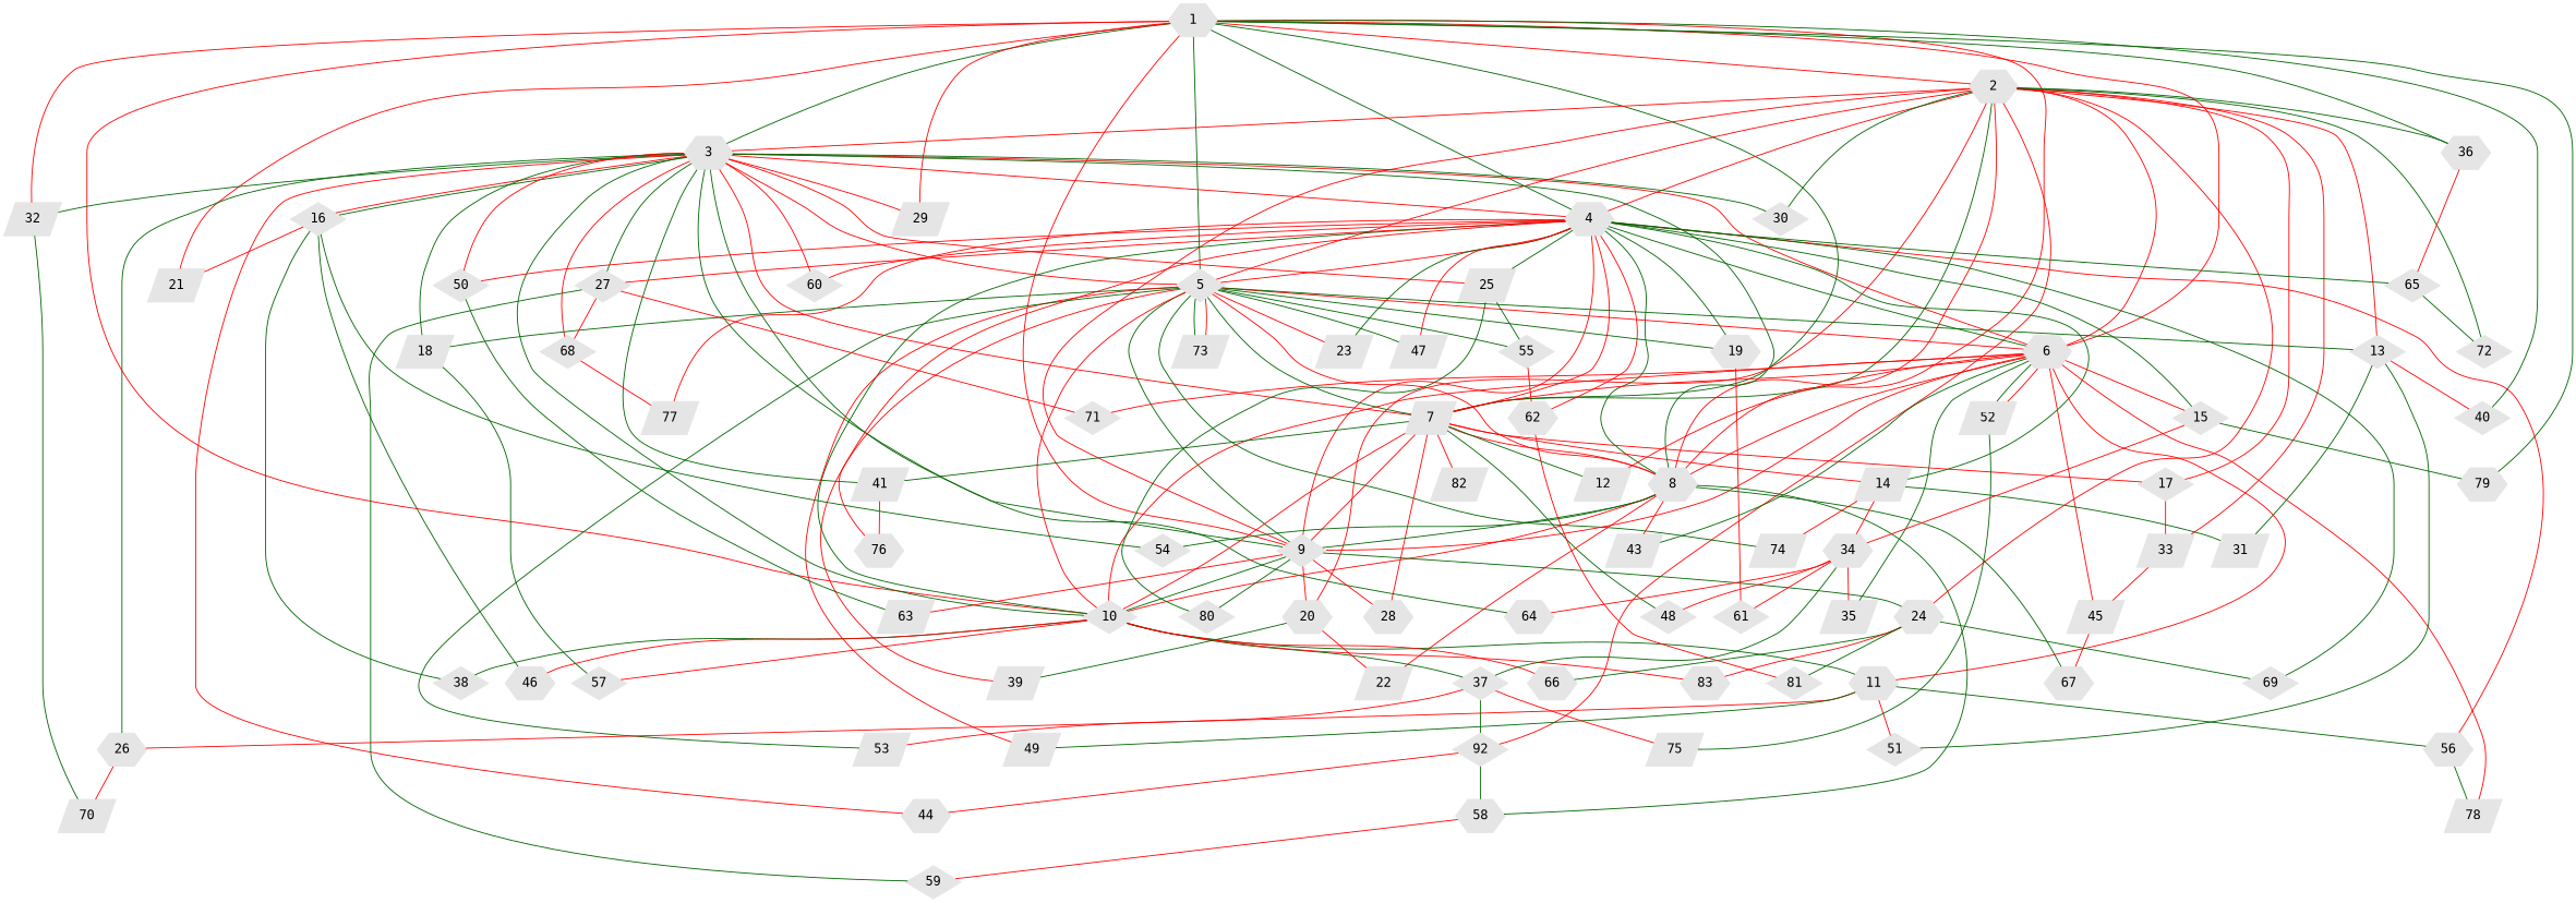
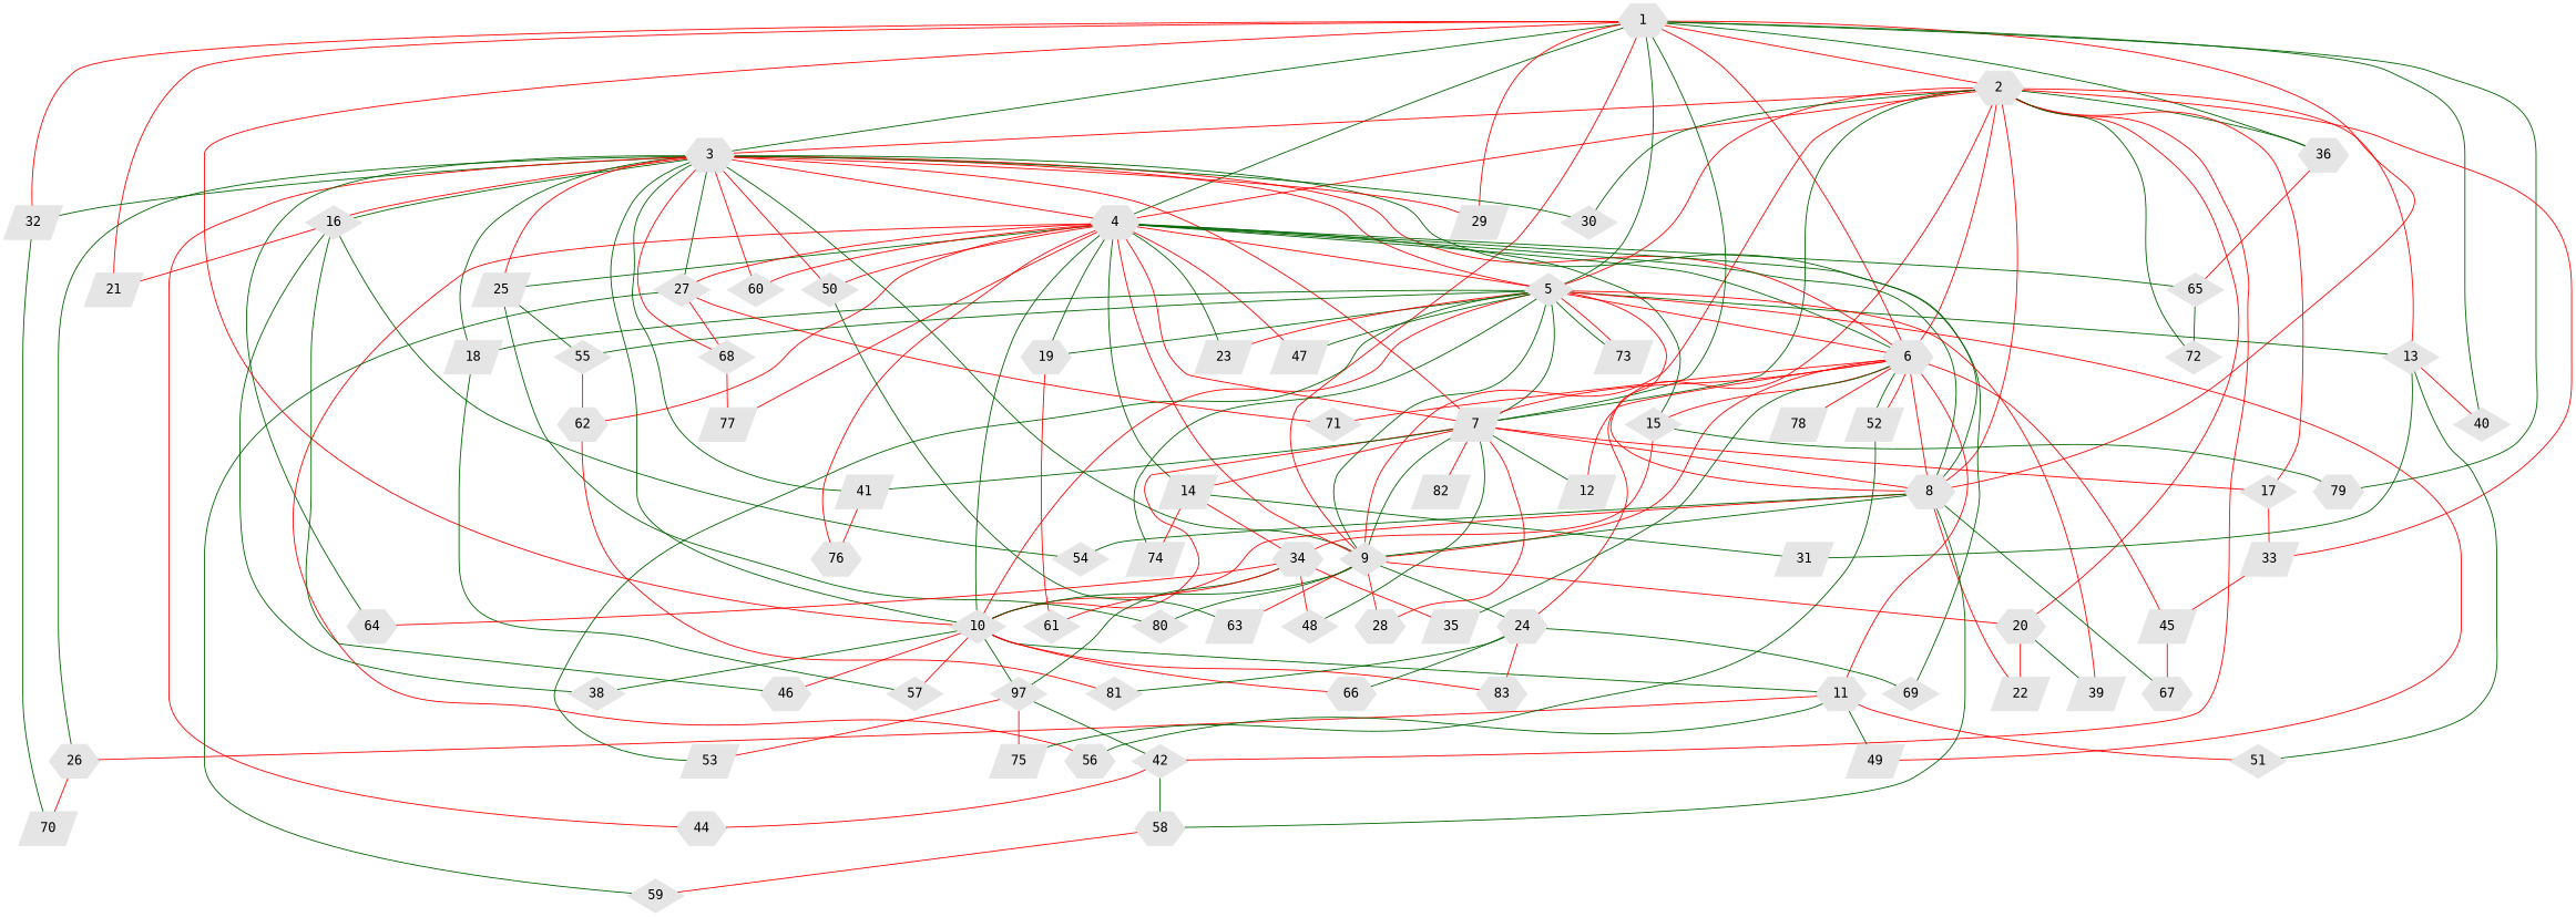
  graph {
    fontname="DejaVu Sans Mono"
    node [color=gray90 fontname="DejaVu Sans Mono" shape=diamond style=filled]
    edge [color=red fontname="DejaVu Sans Mono"]
    1 [shape=hexagon]
    2 [shape=hexagon]
    3 [shape=hexagon]
    4 [shape=hexagon]
    5
    6 [shape=hexagon]
    7 [shape=parallelogram]
    8 [shape=hexagon]
    9
    10
    21 [shape=parallelogram]
    29 [shape=parallelogram]
    32 [shape=parallelogram]
    36 [shape=hexagon]
    40
    79 [shape=hexagon]
    13
    17
    20 [shape=hexagon]
    24 [shape=hexagon]
    30
    33 [shape=parallelogram]
-   42 [label=92]
+   42
    72
    16
    18 [shape=parallelogram]
    25 [shape=parallelogram]
    26 [shape=hexagon]
    27
    41 [shape=parallelogram]
    44 [shape=hexagon]
    50
    60
    64 [shape=hexagon]
    68
    14 [shape=parallelogram]
    15
    19 [shape=hexagon]
    23 [shape=parallelogram]
    47 [shape=parallelogram]
    56 [shape=hexagon]
    62 [shape=hexagon]
    65
    69
    76 [shape=hexagon]
    77 [shape=parallelogram]
    39 [shape=parallelogram]
    49 [shape=parallelogram]
    53 [shape=parallelogram]
    55
    73 [shape=parallelogram]
    74 [shape=parallelogram]
    11 [shape=hexagon]
    12 [shape=parallelogram]
    35 [shape=parallelogram]
-   43 [shape=parallelogram]
    45 [shape=parallelogram]
    52 [shape=parallelogram]
    71
    78 [shape=parallelogram]
    82 [shape=parallelogram]
    28 [shape=hexagon]
    48
    22 [shape=parallelogram]
    54
    58 [shape=hexagon]
    67 [shape=hexagon]
    63 [shape=parallelogram]
    80
-   37
+   37 [label=97]
    38
    46 [shape=hexagon]
    57
    66 [shape=hexagon]
    83 [shape=hexagon]
    70 [shape=parallelogram]
    51
    31 [shape=parallelogram]
    81
    59
    34 [shape=hexagon]
    61
    75 [shape=parallelogram]
    1 -- 2
    1 -- 3 [color=darkgreen]
    1 -- 4 [color=darkgreen]
    1 -- 5 [color=darkgreen]
    1 -- 6
    1 -- 7 [color=darkgreen]
    1 -- 8
    1 -- 9
    1 -- 10
    1 -- 21
    1 -- 29
    1 -- 32
    1 -- 36 [color=darkgreen]
    1 -- 40 [color=darkgreen]
    1 -- 79 [color=darkgreen]
    2 -- 3
    2 -- 4
    2 -- 5
    2 -- 6
    2 -- 7 [color=darkgreen]
    2 -- 8
    2 -- 9
    2 -- 36 [color=darkgreen]
    2 -- 13
    2 -- 17
    2 -- 20
    2 -- 24
    2 -- 30 [color=darkgreen]
    2 -- 33
    2 -- 42
    2 -- 72 [color=darkgreen]
    3 -- 4
    3 -- 5
    3 -- 6
    3 -- 7
    3 -- 8 [color=darkgreen]
    3 -- 9 [color=darkgreen]
    3 -- 10 [color=darkgreen]
    3 -- 29
    3 -- 32 [color=darkgreen]
    3 -- 30 [color=darkgreen]
    3 -- 16
    3 -- 16 [color=darkgreen]
    3 -- 18 [color=darkgreen]
    3 -- 25
    3 -- 26 [color=darkgreen]
    3 -- 27 [color=darkgreen]
    3 -- 41 [color=darkgreen]
    3 -- 44
    3 -- 50
    3 -- 60
    3 -- 64 [color=darkgreen]
    3 -- 68
    4 -- 5
    4 -- 6 [color=darkgreen]
    4 -- 7
    4 -- 8 [color=darkgreen]
    4 -- 9
    4 -- 10 [color=darkgreen]
    4 -- 25 [color=darkgreen]
    4 -- 27
    4 -- 50
    4 -- 60
    4 -- 14 [color=darkgreen]
    4 -- 15 [color=darkgreen]
    4 -- 19 [color=darkgreen]
    4 -- 23 [color=darkgreen]
    4 -- 47
    4 -- 56
    4 -- 62
    4 -- 65 [color=darkgreen]
    4 -- 69 [color=darkgreen]
    4 -- 76
    4 -- 77
    5 -- 6
    5 -- 7 [color=darkgreen]
    5 -- 8
    5 -- 9 [color=darkgreen]
    5 -- 10
    5 -- 13 [color=darkgreen]
    5 -- 18 [color=darkgreen]
    5 -- 19 [color=darkgreen]
    5 -- 23
    5 -- 47 [color=darkgreen]
    5 -- 39
    5 -- 49
    5 -- 53 [color=darkgreen]
    5 -- 55 [color=darkgreen]
    5 -- 73 [color=darkgreen]
    5 -- 73
    5 -- 74 [color=darkgreen]
    6 -- 7
    6 -- 8
    6 -- 9
-   6 -- 10
    6 -- 15
    6 -- 11
    6 -- 12
    6 -- 35 [color=darkgreen]
-   6 -- 43 [color=darkgreen]
    6 -- 45
    6 -- 52 [color=darkgreen]
    6 -- 52
    6 -- 71
    6 -- 78
    7 -- 8
-   7 -- 9
+   7 -- 9 [color=darkgreen]
    7 -- 10
    7 -- 17
    7 -- 41 [color=darkgreen]
    7 -- 14
    7 -- 12 [color=darkgreen]
    7 -- 82
    7 -- 28
    7 -- 48 [color=darkgreen]
    8 -- 9 [color=darkgreen]
    8 -- 10
-   8 -- 43
    8 -- 22
    8 -- 54 [color=darkgreen]
    8 -- 58 [color=darkgreen]
    8 -- 67 [color=darkgreen]
    9 -- 10 [color=darkgreen]
    9 -- 20
    9 -- 24 [color=darkgreen]
    9 -- 28
    9 -- 63
    9 -- 80 [color=darkgreen]
    10 -- 11 [color=darkgreen]
    10 -- 37 [color=darkgreen]
    10 -- 38 [color=darkgreen]
    10 -- 46
    10 -- 57
    10 -- 66
    10 -- 83
    32 -- 70 [color=darkgreen]
    36 -- 65
    13 -- 40
    13 -- 51 [color=darkgreen]
    13 -- 31 [color=darkgreen]
    17 -- 33
    20 -- 39 [color=darkgreen]
    20 -- 22
    24 -- 69 [color=darkgreen]
    24 -- 66 [color=darkgreen]
    24 -- 83
    24 -- 81 [color=darkgreen]
    33 -- 45
    42 -- 44
    42 -- 58 [color=darkgreen]
    16 -- 21
    16 -- 54 [color=darkgreen]
    16 -- 38 [color=darkgreen]
    16 -- 46 [color=darkgreen]
    18 -- 57 [color=darkgreen]
    25 -- 55 [color=darkgreen]
    25 -- 80 [color=darkgreen]
    26 -- 70
    27 -- 68
    27 -- 71
    27 -- 59 [color=darkgreen]
    41 -- 76
    50 -- 63 [color=darkgreen]
    68 -- 77
    14 -- 74
    14 -- 31 [color=darkgreen]
    14 -- 34
    15 -- 79 [color=darkgreen]
    15 -- 34
    19 -- 61
-   56 -- 78 [color=darkgreen]
    62 -- 81
    65 -- 72 [color=darkgreen]
    55 -- 62
    11 -- 26
    11 -- 56 [color=darkgreen]
    11 -- 49 [color=darkgreen]
    11 -- 51
    45 -- 67
    52 -- 75 [color=darkgreen]
    58 -- 59
    37 -- 42 [color=darkgreen]
    37 -- 53
    37 -- 75
    34 -- 64
    34 -- 35
    34 -- 48
    34 -- 37 [color=darkgreen]
    34 -- 61
  }
